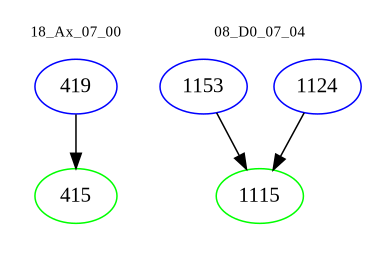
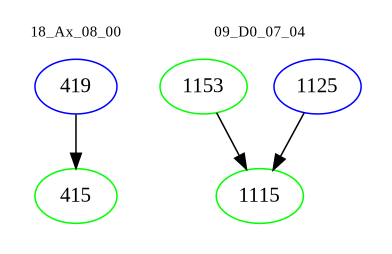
  digraph {
    fontname="Liberation Serif"
    node [color=green fontname="Liberation Serif"]
    edge [color=black fontname="Liberation Serif"]
    n1 [color=blue label=419]
    n2 [label=415]
-   n3 [color=blue label=1124]
+   n3 [color=blue label=1125]
    n4 [label=1115]
-   n5 [color=blue label=1153]
+   n5 [label=1153]
    subgraph cluster_1 {
      color=white
      fontsize=10
-     label="18_Ax_07_00"
+     label="18_Ax_08_00"
      n1
      n2
    }
    subgraph cluster_2 {
      color=white
      fontsize=10
-     label="08_D0_07_04"
+     label="09_D0_07_04"
      n3
      n4
      n5
    }
    n1 -> n2
    n3 -> n4
    n5 -> n4
  }
